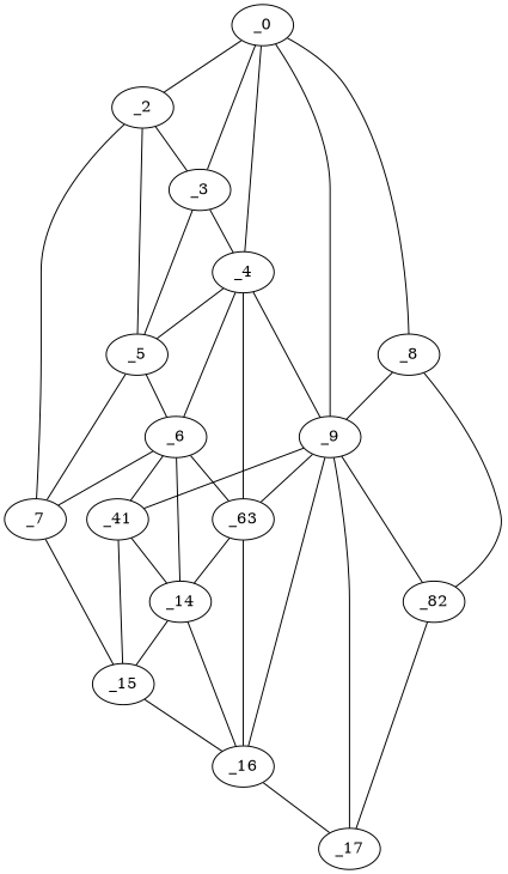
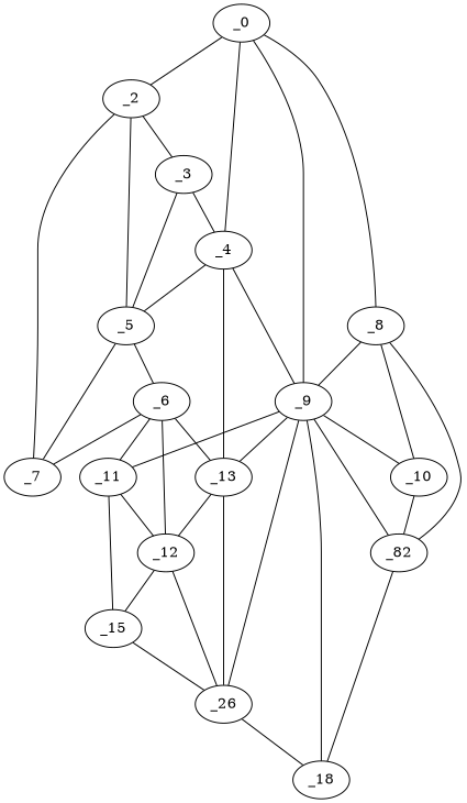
  graph {
    node [x=101]
    edge [valence=2]
    _0 [x=29 y=50]
    _2 [x=41 y=23]
    _3 [x=51 y=24]
    _4 [x=60 y=25]
    _8 [x=80 y=94]
    _9 [x=84 y=75]
    _7 [x=73 y=10]
    _5 [x=68 y=15]
    _6 [x=72 y=16]
-   _13 [x=99 y=41 label=_63]
+   _13 [x=99 y=41]
+   _10 [x=84 y=86]
    n12 [label=_82 x=98 y=87]
-   _16 [y=52]
-   _17 [y=77]
-   _11 [x=90 y=11 label=_41]
+   _16 [y=52 label=_26]
+   _17 [y=77 label=_18]
+   _11 [x=90 y=11]
    _15 [y=8]
-   _14 [x=100 y=18]
+   _14 [x=100 y=18 label=_12]
    _0 -- _2 [valence=1]
-   _0 -- _3
    _0 -- _4
    _0 -- _8 [valence=1]
    _0 -- _9
    _2 -- _3 [valence=1]
    _2 -- _7 [valence=1]
    _2 -- _5
    _3 -- _4 [valence=1]
    _3 -- _5
    _4 -- _9
    _4 -- _5 [valence=1]
-   _4 -- _6
    _4 -- _13
    _8 -- _9
+   _8 -- _10 [valence=1]
    _8 -- n12 [valence=1]
    _9 -- _13
+   _9 -- _10
    _9 -- n12 [valence=1]
    _9 -- _16
    _9 -- _17 [valence=1]
    _9 -- _11
-   _7 -- _15 [valence=1]
    _5 -- _7
    _5 -- _6
    _6 -- _7
    _6 -- _13 [valence=1]
    _6 -- _11 [valence=1]
    _6 -- _14
    _13 -- _16
    _13 -- _14
+   _10 -- n12
    n12 -- _17 [valence=1]
    _16 -- _17 [valence=1]
    _11 -- _15 [valence=1]
    _11 -- _14
    _15 -- _16 [valence=1]
    _14 -- _16
    _14 -- _15 [valence=1]
  }
